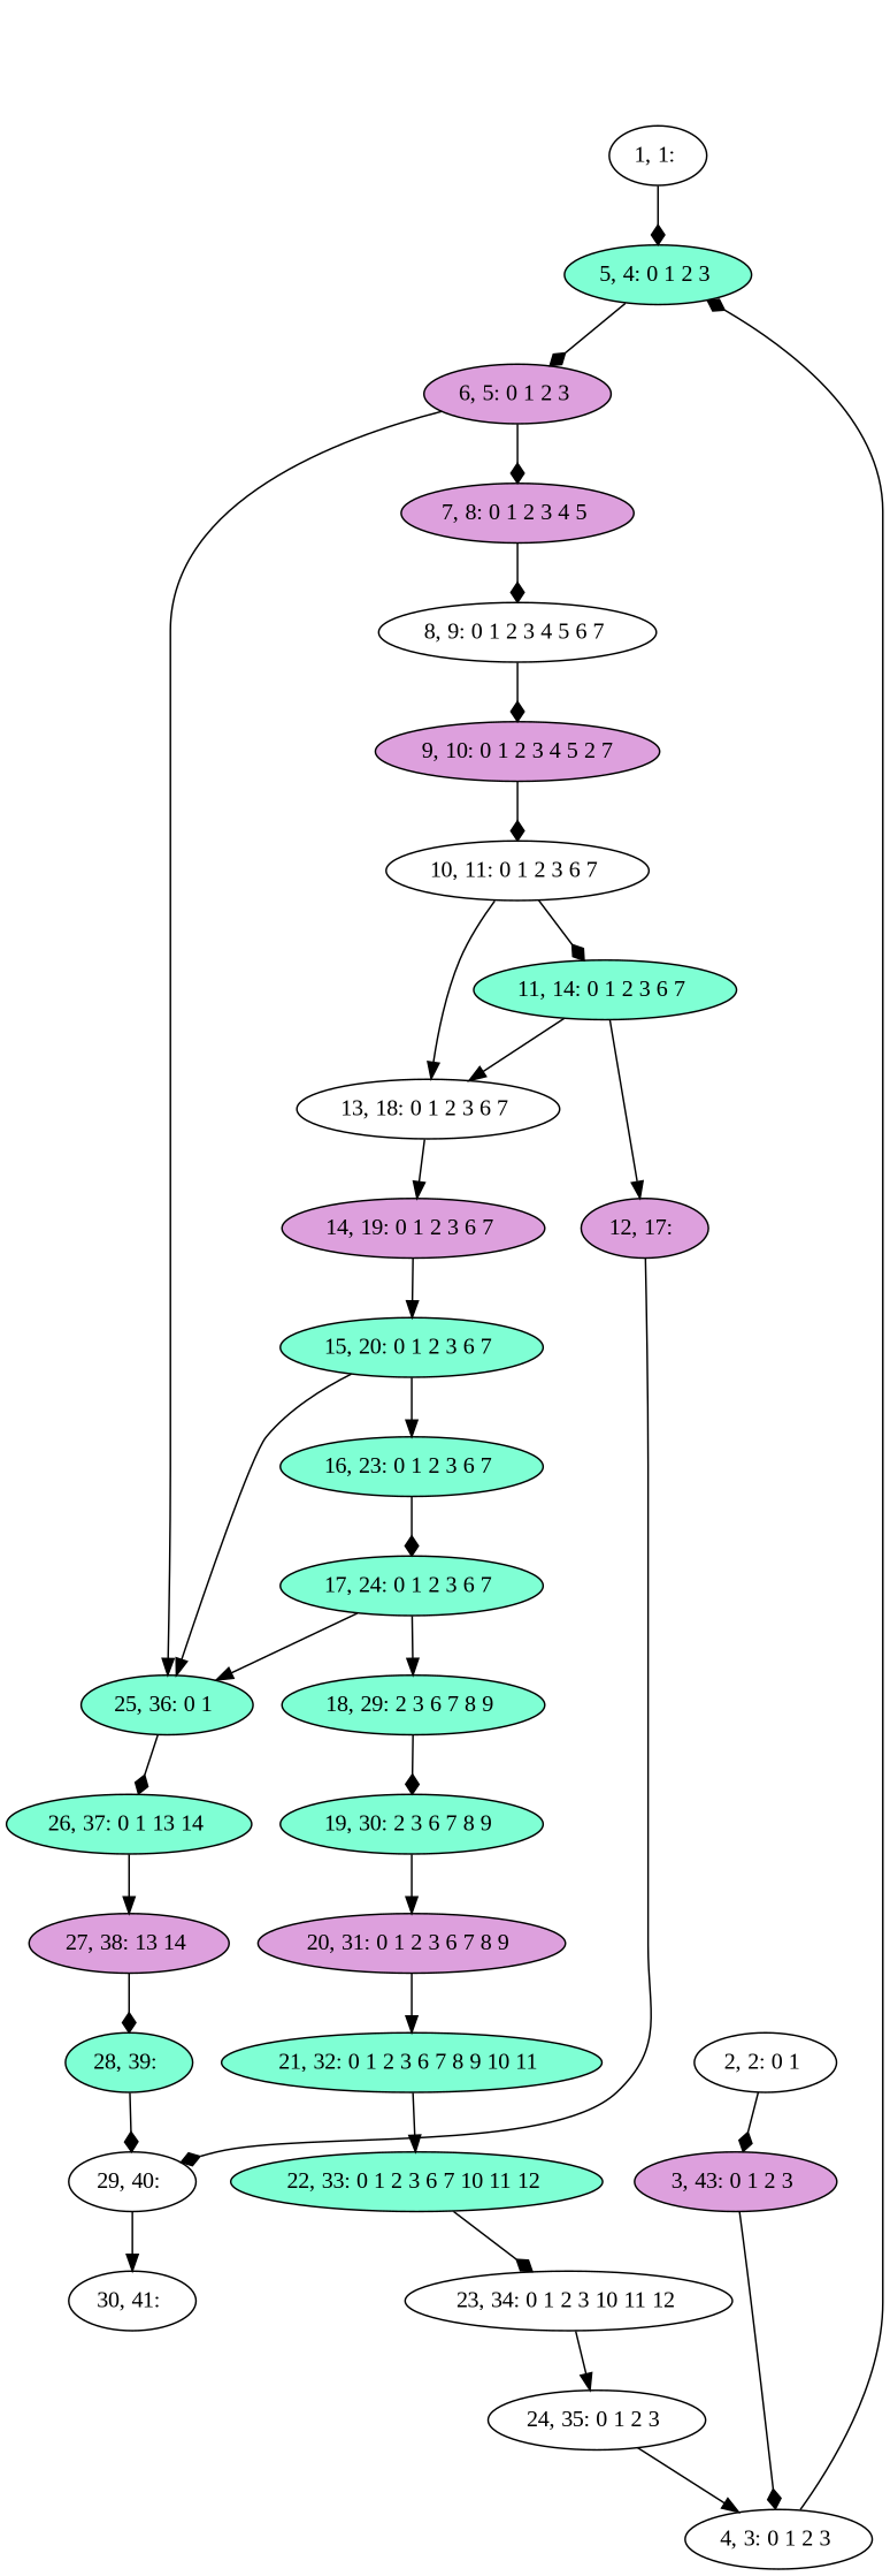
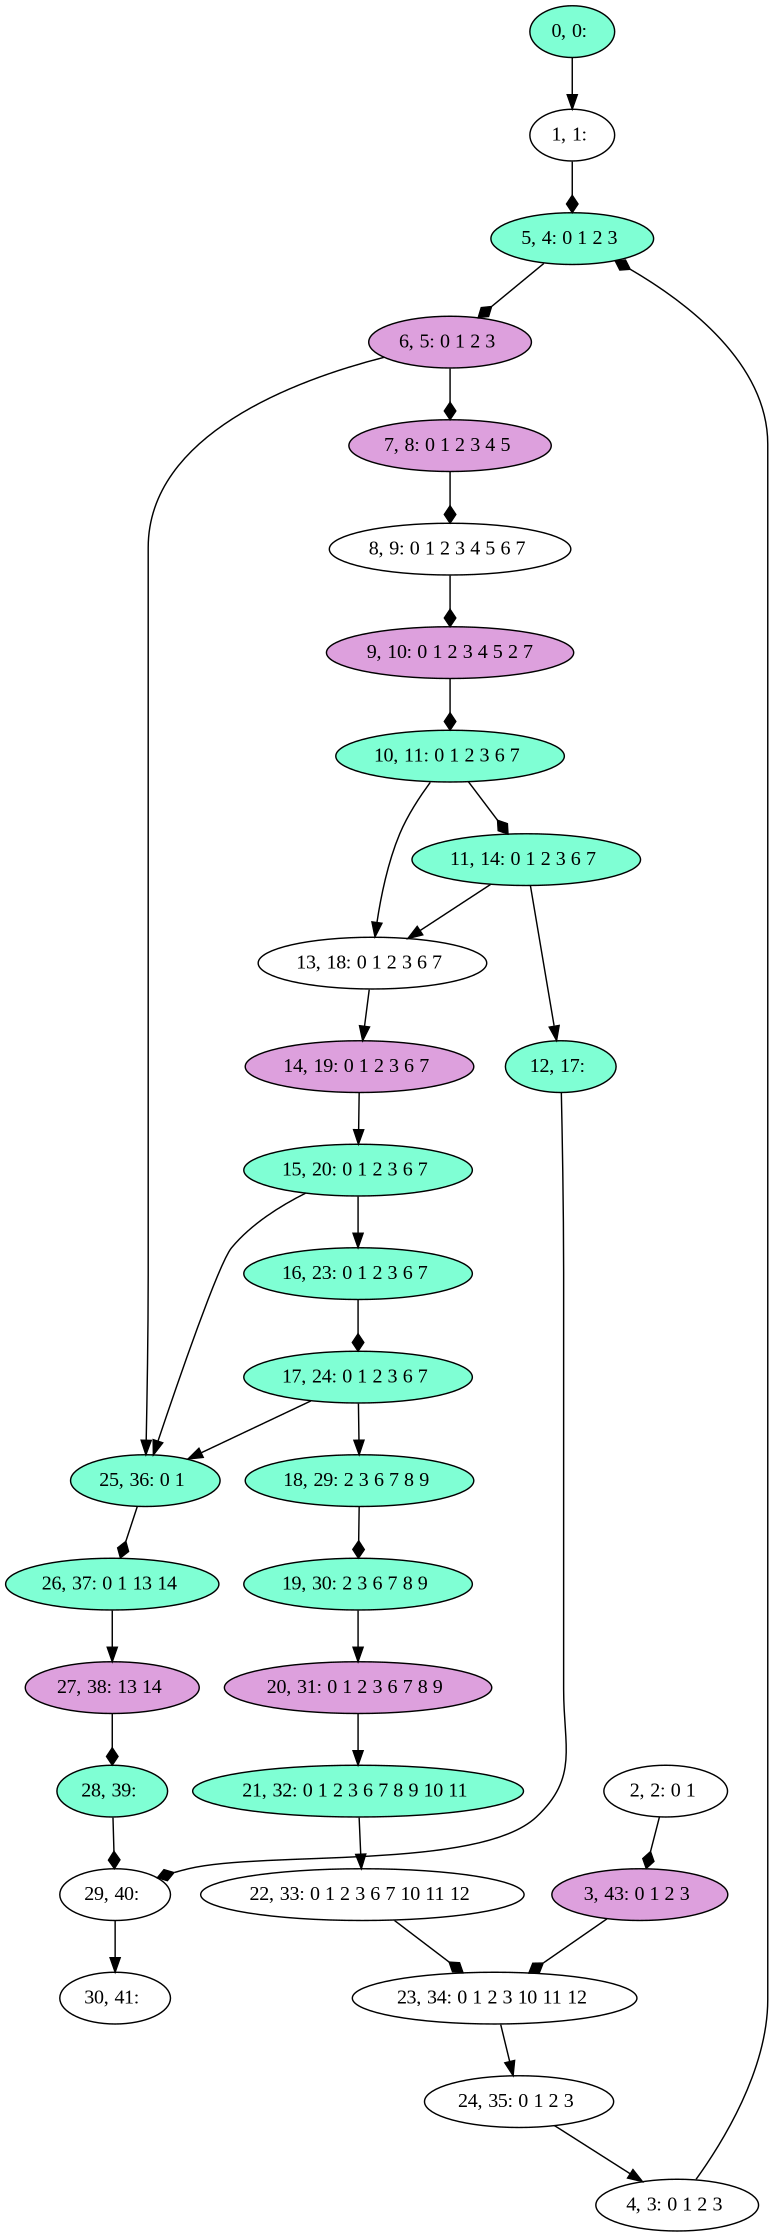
  digraph {
    fontname="Liberation Serif"
    node [fillcolor=aquamarine fontname="Liberation Serif" style=filled]
    edge [arrowhead=normal fontname="Liberation Serif"]
+   n1 [label="0, 0: "]
    n2 [fillcolor=white label="1, 1: "]
    n3 [label="5, 4: 0 1 2 3 "]
    n4 [fillcolor=white label="2, 2: 0 1 "]
    n5 [fillcolor=plum label="3, 43: 0 1 2 3 "]
    n6 [fillcolor=white label="4, 3: 0 1 2 3 "]
    n7 [fillcolor=plum label="6, 5: 0 1 2 3 "]
    n8 [fillcolor=plum label="7, 8: 0 1 2 3 4 5 "]
    n9 [label="25, 36: 0 1 "]
    n10 [fillcolor=white label="8, 9: 0 1 2 3 4 5 6 7 "]
    n11 [label="26, 37: 0 1 13 14 "]
    n12 [fillcolor=plum label="9, 10: 0 1 2 3 4 5 2 7"]
-   n13 [fillcolor=white label="10, 11: 0 1 2 3 6 7 "]
+   n13 [label="10, 11: 0 1 2 3 6 7 "]
    n14 [label="11, 14: 0 1 2 3 6 7 "]
    n15 [fillcolor=white label="13, 18: 0 1 2 3 6 7 "]
-   n16 [fillcolor=plum label="12, 17: "]
+   n16 [label="12, 17: "]
    n17 [fillcolor=plum label="14, 19: 0 1 2 3 6 7 "]
    n18 [fillcolor=white label="29, 40: "]
    n19 [fillcolor=white label="30, 41: "]
    n20 [label="15, 20: 0 1 2 3 6 7 "]
    n21 [label="16, 23: 0 1 2 3 6 7 "]
    n22 [label="17, 24: 0 1 2 3 6 7 "]
    n23 [label="18, 29: 2 3 6 7 8 9 "]
    n24 [label="19, 30: 2 3 6 7 8 9 "]
    n25 [fillcolor=plum label="20, 31: 0 1 2 3 6 7 8 9 "]
    n26 [label="21, 32: 0 1 2 3 6 7 8 9 10 11 "]
-   n27 [label="22, 33: 0 1 2 3 6 7 10 11 12 "]
+   n27 [fillcolor=white label="22, 33: 0 1 2 3 6 7 10 11 12 "]
    n28 [fillcolor=white label="23, 34: 0 1 2 3 10 11 12 "]
    n29 [fillcolor=white label="24, 35: 0 1 2 3 "]
    n30 [fillcolor=plum label="27, 38: 13 14 "]
    n31 [label="28, 39: "]
+   n1 -> n2
    n2 -> n3 [arrowhead=diamond]
    n3 -> n7 [arrowhead=diamond]
    n4 -> n5 [arrowhead=diamond]
-   n5 -> n6 [arrowhead=diamond]
+   n5 -> n28 [arrowhead=diamond]
    n6 -> n3 [arrowhead=diamond]
    n7 -> n8 [arrowhead=diamond]
    n7 -> n9
    n8 -> n10 [arrowhead=diamond]
    n9 -> n11 [arrowhead=diamond]
    n10 -> n12 [arrowhead=diamond]
    n11 -> n30
    n12 -> n13 [arrowhead=diamond]
    n13 -> n14 [arrowhead=diamond]
    n13 -> n15
    n14 -> n15
    n14 -> n16
    n15 -> n17
    n16 -> n18 [arrowhead=diamond]
    n17 -> n20
    n18 -> n19
    n20 -> n9
    n20 -> n21
    n21 -> n22 [arrowhead=diamond]
    n22 -> n9
    n22 -> n23
    n23 -> n24 [arrowhead=diamond]
    n24 -> n25
    n25 -> n26
    n26 -> n27
    n27 -> n28 [arrowhead=diamond]
    n28 -> n29
    n29 -> n6
    n30 -> n31 [arrowhead=diamond]
    n31 -> n18 [arrowhead=diamond]
  }
